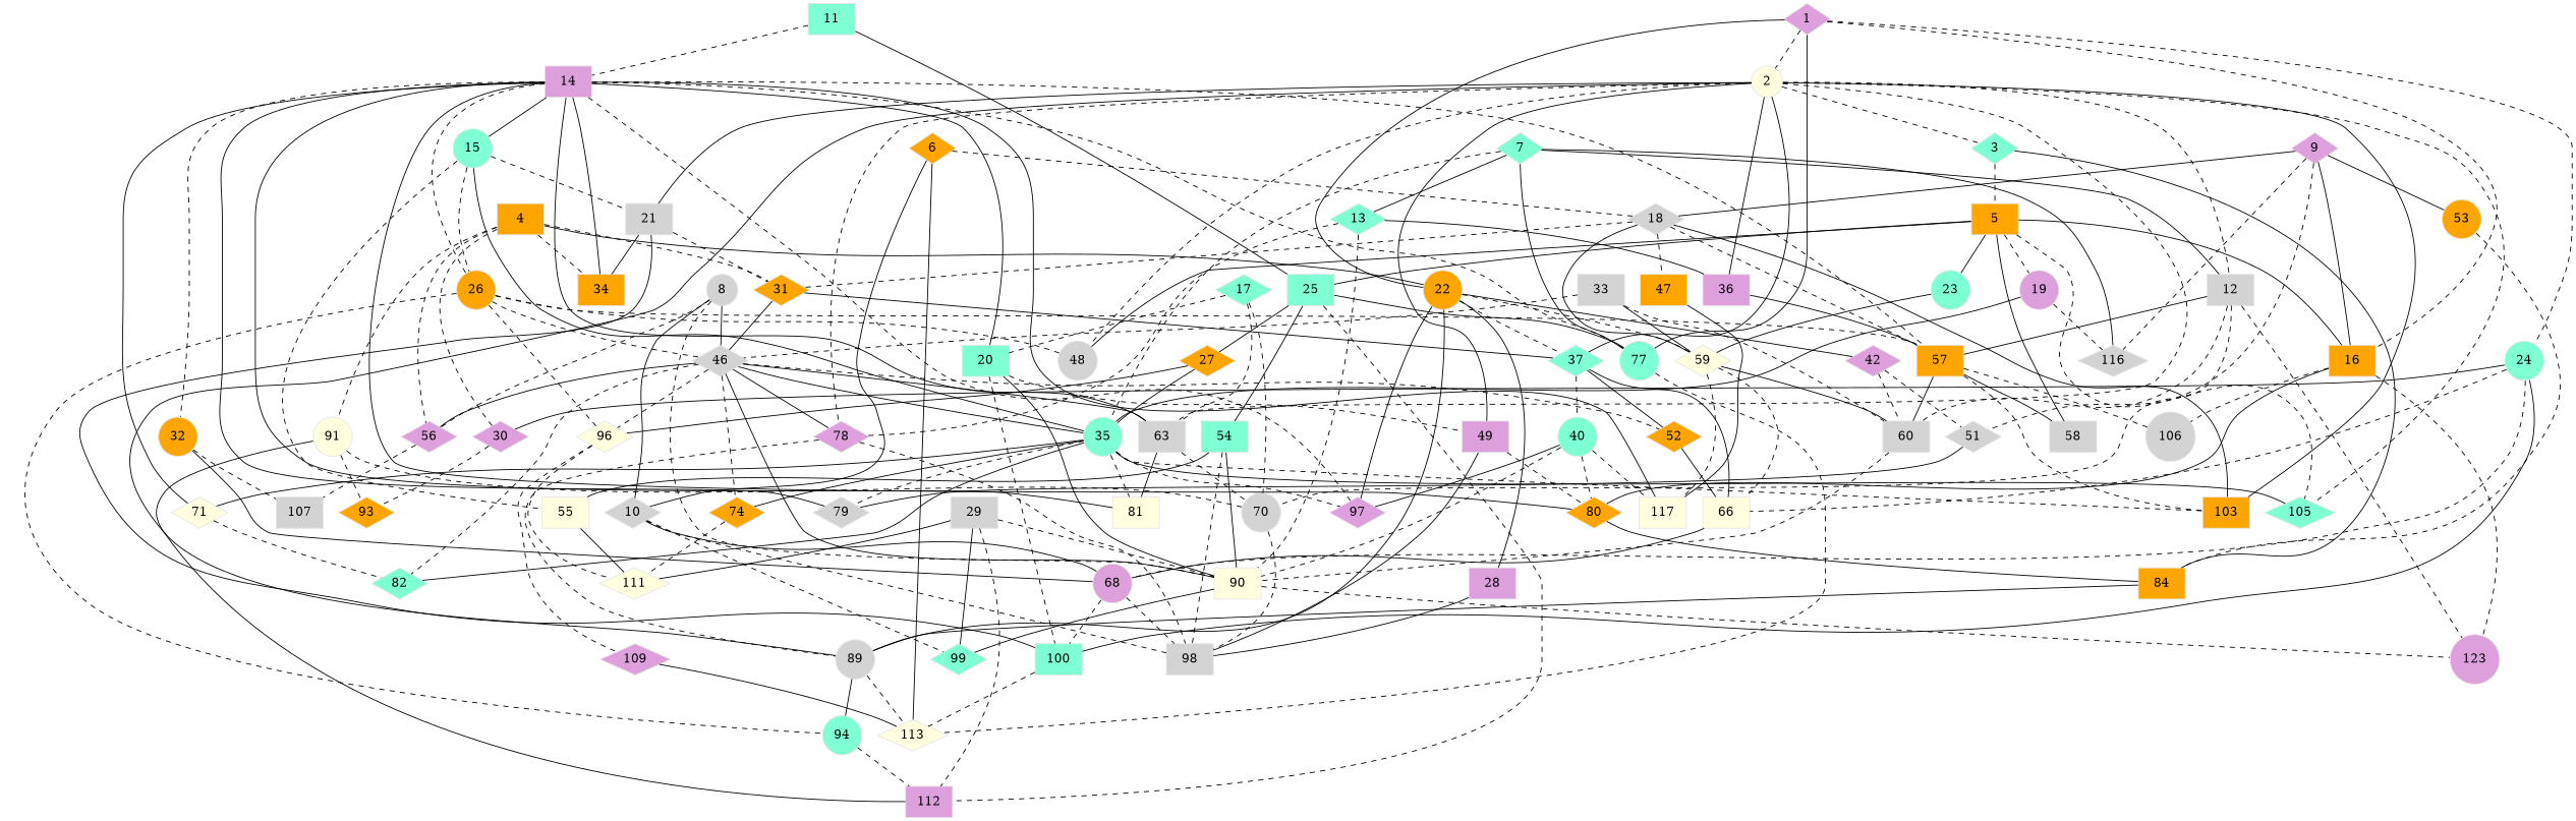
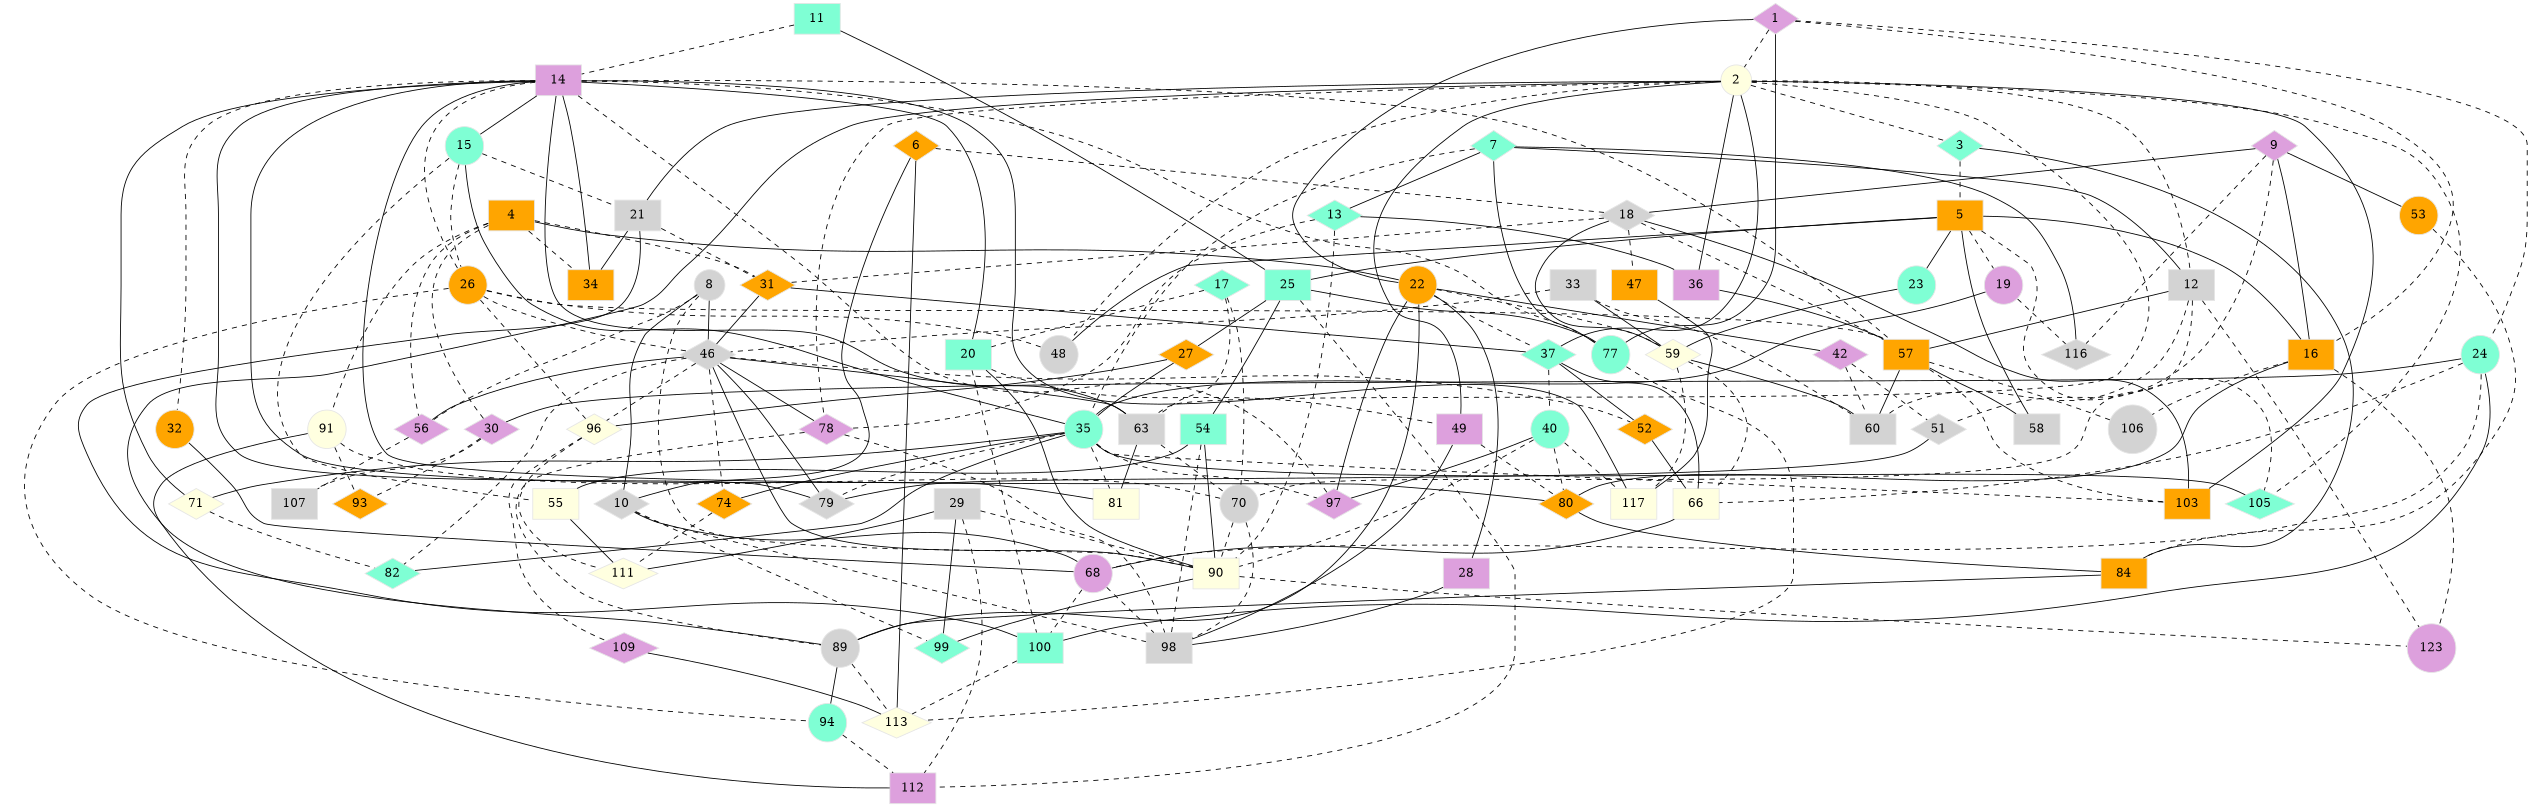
  graph {
    node [color=gray90 fillcolor=aquamarine shape=diamond style=filled]
    edge [style=dashed]
    2 [fillcolor=lightyellow shape=circle super="+69+50"]
    3 [super="+123"]
    12 [fillcolor=lightgrey shape=box]
    21 [fillcolor=lightgrey shape=box]
    36 [fillcolor=plum shape=box]
    37
    48 [fillcolor=lightgrey shape=circle]
    49 [fillcolor=plum shape=box super="+118"]
    63 [fillcolor=lightgrey shape=box]
    78 [fillcolor=plum]
    89 [fillcolor=lightgrey shape=circle]
    103 [fillcolor=orange shape=box]
    105 [super="+110"]
    1 [fillcolor=plum]
    16 [fillcolor=orange shape=box super="+39"]
    22 [fillcolor=orange shape=circle super="+45"]
    24 [shape=circle]
    77 [shape=circle]
    n19 [fillcolor=plum label=123 shape=circle]
    80 [fillcolor=orange]
    106 [fillcolor=lightgrey shape=circle]
    97 [fillcolor=plum]
    59 [fillcolor=lightyellow super="+85+108"]
    28 [fillcolor=plum shape=box]
    42 [fillcolor=plum]
    n26 [fillcolor=plum label=30]
    68 [fillcolor=plum shape=circle super="+102"]
    100 [shape=box]
    66 [fillcolor=lightyellow shape=box super="+75"]
    113 [fillcolor=lightyellow]
    5 [fillcolor=orange shape=box super="+73"]
    84 [fillcolor=orange shape=box]
    57 [fillcolor=orange shape=box super="+87"]
    60 [fillcolor=lightgrey shape=box]
    70 [fillcolor=lightgrey shape=circle super="+119"]
    31 [fillcolor=orange]
    34 [fillcolor=orange shape=box]
    40 [shape=circle super="+120"]
    52 [fillcolor=orange]
    98 [fillcolor=lightgrey shape=box super="+125"]
    81 [fillcolor=lightyellow shape=box]
    94 [shape=circle]
    19 [fillcolor=plum shape=circle]
    23 [shape=circle]
    25 [shape=box super="+95"]
    58 [fillcolor=lightgrey shape=box]
    4 [fillcolor=orange shape=box super="+124"]
    56 [fillcolor=plum]
    n49 [fillcolor=lightyellow label=91 shape=circle]
    46 [fillcolor=lightgrey super="+92+122+65"]
    93 [fillcolor=orange]
    107 [fillcolor=lightgrey shape=box]
    112 [fillcolor=plum shape=box]
    35 [shape=circle super="+115+43"]
    116 [fillcolor=lightgrey]
    27 [fillcolor=orange]
    54 [shape=box]
    6 [fillcolor=orange]
    10 [fillcolor=lightgrey]
    18 [fillcolor=lightgrey super="+41"]
    99
    47 [fillcolor=orange shape=box]
    7 [super="+91"]
    13 [super="+62"]
    90 [fillcolor=lightyellow shape=box super="+114+104"]
    71 [fillcolor=lightyellow]
    79 [fillcolor=lightgrey]
    74 [fillcolor=orange super="+86"]
    82
    8 [fillcolor=lightgrey shape=circle super="+44"]
    96 [fillcolor=lightyellow]
    9 [fillcolor=plum super="+83"]
    51 [fillcolor=lightgrey]
    53 [fillcolor=orange shape=circle]
    14 [fillcolor=plum shape=box super="+64+72+30+101"]
    15 [shape=circle super="+76"]
    20 [shape=box]
    26 [fillcolor=orange shape=circle]
    32 [fillcolor=orange shape=circle]
    117 [fillcolor=lightyellow shape=box]
    11 [shape=box]
    55 [fillcolor=lightyellow shape=box]
    111 [fillcolor=lightyellow]
    17
    109 [fillcolor=plum]
    29 [fillcolor=lightgrey shape=box]
    33 [fillcolor=lightgrey shape=box]
    2 -- 3
    2 -- 12
    2 -- 21 [style=solid]
    2 -- 36 [style=solid]
    2 -- 37 [style=solid]
    2 -- 48
    2 -- 49 [style=solid]
    2 -- 63
    2 -- 78
    2 -- 89 [style=solid]
    2 -- 103 [style=solid weight=2]
    2 -- 105
    3 -- 5
    3 -- 84 [style=solid]
    12 -- n19
    12 -- 57 [style=solid]
    12 -- 60
    12 -- 70
    21 -- 100 [style=solid]
    21 -- 31
    21 -- 34 [style=solid]
    36 -- 57 [style=solid]
    37 -- 66 [style=solid]
    37 -- 40
    37 -- 52 [style=solid]
    49 -- 80
    49 -- 98 [style=solid]
    63 -- 70
    63 -- 81 [style=solid]
    78 -- 89
    78 -- 98
    89 -- 113
    89 -- 94 [style=solid]
    1 -- 2
    1 -- 16
    1 -- 22 [style=solid]
    1 -- 24
    1 -- 77 [style=solid]
    16 -- n19
    16 -- 80 [style=solid]
    16 -- 106
    22 -- 37
    22 -- 89 [style=solid]
    22 -- 97 [style=solid]
    22 -- 59
    22 -- 28 [style=solid]
    22 -- 42 [style=solid]
    24 -- n26 [style=solid]
    24 -- 68
    24 -- 100 [style=solid]
    24 -- 66
    77 -- 113
    80 -- 84 [style=solid]
    59 -- 66
    59 -- 60 [style=solid]
    59 -- 117
    28 -- 98 [style=solid]
    42 -- 60
    42 -- 51
    n26 -- 93
    68 -- 100
    68 -- 98
    100 -- 113
    66 -- 68 [style=solid]
    5 -- 48 [style=solid]
    5 -- 105
    5 -- 16 [style=solid]
    5 -- 19
    5 -- 23 [style=solid]
    5 -- 25 [style=solid]
    5 -- 58 [style=solid]
    84 -- 89 [style=solid]
    57 -- 103
    57 -- 106
    57 -- 60 [style=solid]
    57 -- 58 [style=solid]
-   60 -- 90
+   70 -- 90
    70 -- 98
    31 -- 37 [style=solid]
    31 -- 46 [style=solid]
    40 -- 80
    40 -- 97 [style=solid]
    40 -- 90
    40 -- 117
    52 -- 66 [style=solid]
    94 -- 112
    19 -- 35 [style=solid]
    19 -- 116
    23 -- 59 [style=solid]
    25 -- 77 [style=solid]
    25 -- 112
    25 -- 27 [style=solid]
    25 -- 54 [style=solid]
    4 -- 22 [style=solid]
    4 -- n26
    4 -- 31
    4 -- 34
    4 -- 56
    4 -- n49
    56 -- 107
    n49 -- 70
    n49 -- 93
    n49 -- 112 [style=solid]
    46 -- 63 [style=solid]
    46 -- 78 [style=solid]
    46 -- 52 [weight=2]
    46 -- 56 [style=solid]
    46 -- 90 [style=solid]
-   46 -- 35 [style=solid]
+   46 -- 79 [style=solid]
    46 -- 74
    46 -- 82
    46 -- 96
    35 -- 103
    35 -- 105 [style=solid]
    35 -- 97
    35 -- 81
    35 -- 71 [style=solid]
    35 -- 79 [weight=2]
    35 -- 74 [style=solid]
    35 -- 82 [style=solid]
    27 -- 35 [style=solid]
    27 -- 96 [style=solid]
    54 -- 98
    54 -- 90 [style=solid]
    54 -- 55 [style=solid]
    6 -- 113 [style=solid]
    6 -- 10 [style=solid]
    6 -- 18
    10 -- 68 [style=solid]
    10 -- 98
    10 -- 99
    18 -- 103 [style=solid]
    18 -- 59 [style=solid]
    18 -- 57
    18 -- 31
    18 -- 47
    47 -- 117 [style=solid]
    7 -- 12 [style=solid]
    7 -- 77 [style=solid]
    7 -- 35
    7 -- 116 [style=solid]
    7 -- 13 [style=solid]
    13 -- 36 [style=solid]
    13 -- 78
    13 -- 90
    90 -- n19
    90 -- 99 [style=solid]
    71 -- 82
    74 -- 111
    8 -- 56
    8 -- 46 [style=solid]
    8 -- 10 [style=solid]
    8 -- 90
    96 -- 111
    96 -- 109
    9 -- 16 [style=solid]
    9 -- 116
    9 -- 18 [style=solid]
    9 -- 51
    9 -- 53 [style=solid]
    51 -- 79 [style=solid]
    53 -- 84
    14 -- 63 [style=solid]
    14 -- 77
    14 -- 80 [style=solid]
    14 -- 97
    14 -- 57
    14 -- 34 [style=solid]
    14 -- 81 [style=solid]
    14 -- 71 [style=solid]
    14 -- 79 [style=solid]
    14 -- 15 [style=solid]
    14 -- 20 [style=solid]
    14 -- 26
    14 -- 32
    14 -- 117 [style=solid]
    15 -- 21
    15 -- 35 [style=solid]
    15 -- 26
    15 -- 55
    20 -- 49
    20 -- 100
    20 -- 90 [style=solid]
    26 -- 48
    26 -- 57
    26 -- 94
    26 -- 46
    26 -- 96
    32 -- 68 [style=solid]
-   32 -- 107
+   n26 -- 107
    11 -- 25 [style=solid]
    11 -- 14
    55 -- 111 [style=solid]
    17 -- 63
    17 -- 70
    17 -- 20
    109 -- 113 [style=solid]
    29 -- 112
    29 -- 99 [style=solid]
    29 -- 90
    29 -- 111 [style=solid]
    33 -- 59 [style=solid weight=2]
    33 -- 60
    33 -- 46
  }
